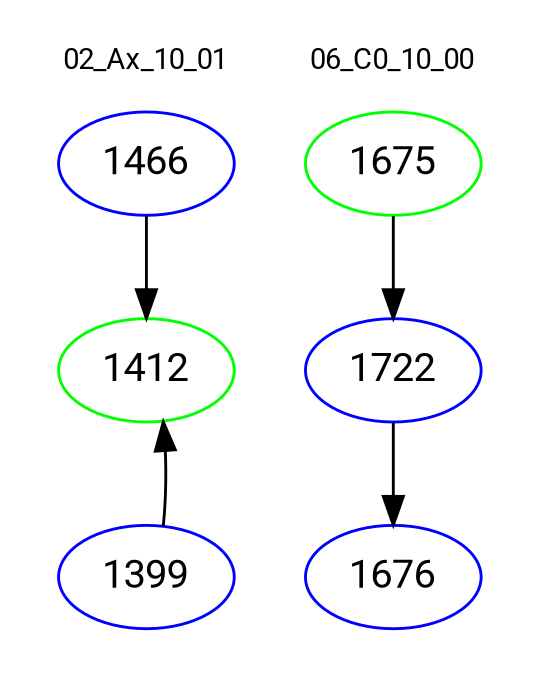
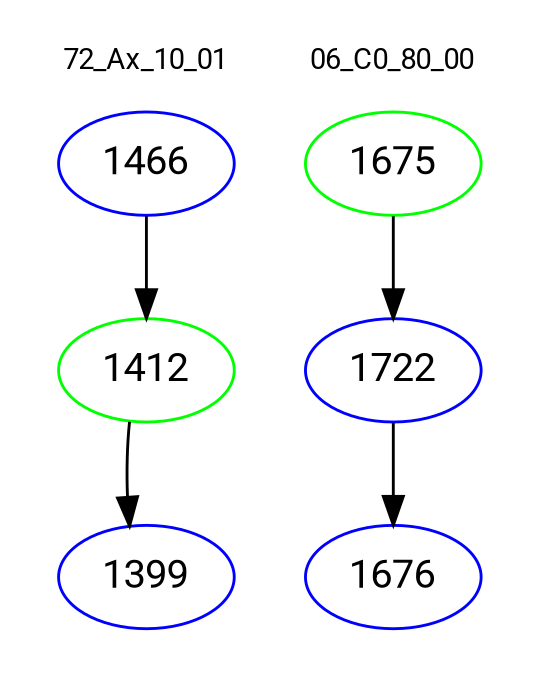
  digraph {
    fontname=Roboto
    node [color=blue fontname=Roboto]
    edge [color=black fontname=Roboto]
    n1 [color=green label=1412]
    n2 [label=1399]
    n3 [label=1466]
    n4 [color=green label=1675]
    n5 [label=1676]
    n6 [label=1722]
    subgraph cluster_1 {
      color=white
      fontsize=10
-     label="02_Ax_10_01"
+     label="72_Ax_10_01"
      n1
      n2
      n3
    }
    subgraph cluster_2 {
      color=white
      fontsize=10
-     label="06_C0_10_00"
+     label="06_C0_80_00"
      n4
      n5
      n6
    }
-   n2 -> n1
+   n1 -> n2
    n3 -> n1
    n4 -> n6
    n6 -> n5
  }
